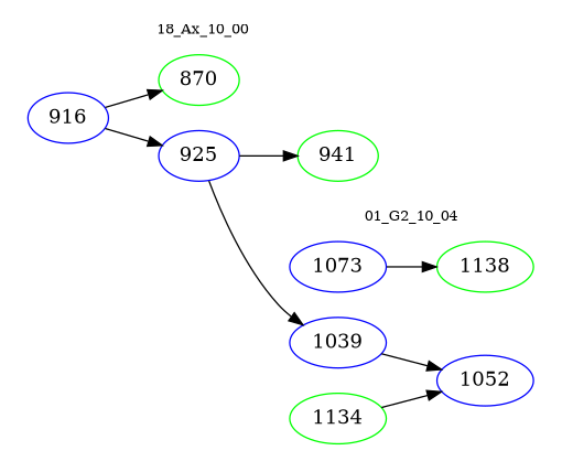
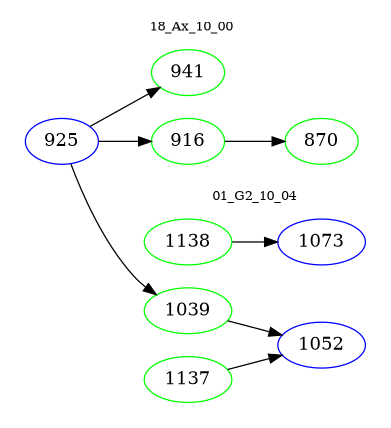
  digraph {
    rankdir=LR
    node [color=blue]
    edge [color=black]
    n1 [label=925]
-   n2 [label=916]
+   n2 [color=green label=916]
    n3 [color=green label=941]
    n4 [color=green label=870]
    n5 [label=1073]
    n6 [color=green label=1138]
-   n7 [label=1039]
+   n7 [color=green label=1039]
    n8 [label=1052]
-   n9 [color=green label=1134]
+   n9 [color=green label=1137]
    subgraph cluster_1 {
      color=white
      fontsize=10
      label="18_Ax_10_00"
      n1
      n2
      n3
      n4
    }
    subgraph cluster_2 {
      color=white
      fontsize=10
      label="01_G2_10_04"
      n5
      n6
      n7
      n8
      n9
    }
-   n2 -> n1
+   n1 -> n2
    n1 -> n3
    n1 -> n7
    n2 -> n4
-   n5 -> n6
+   n6 -> n5
    n7 -> n8
    n9 -> n8
  }
